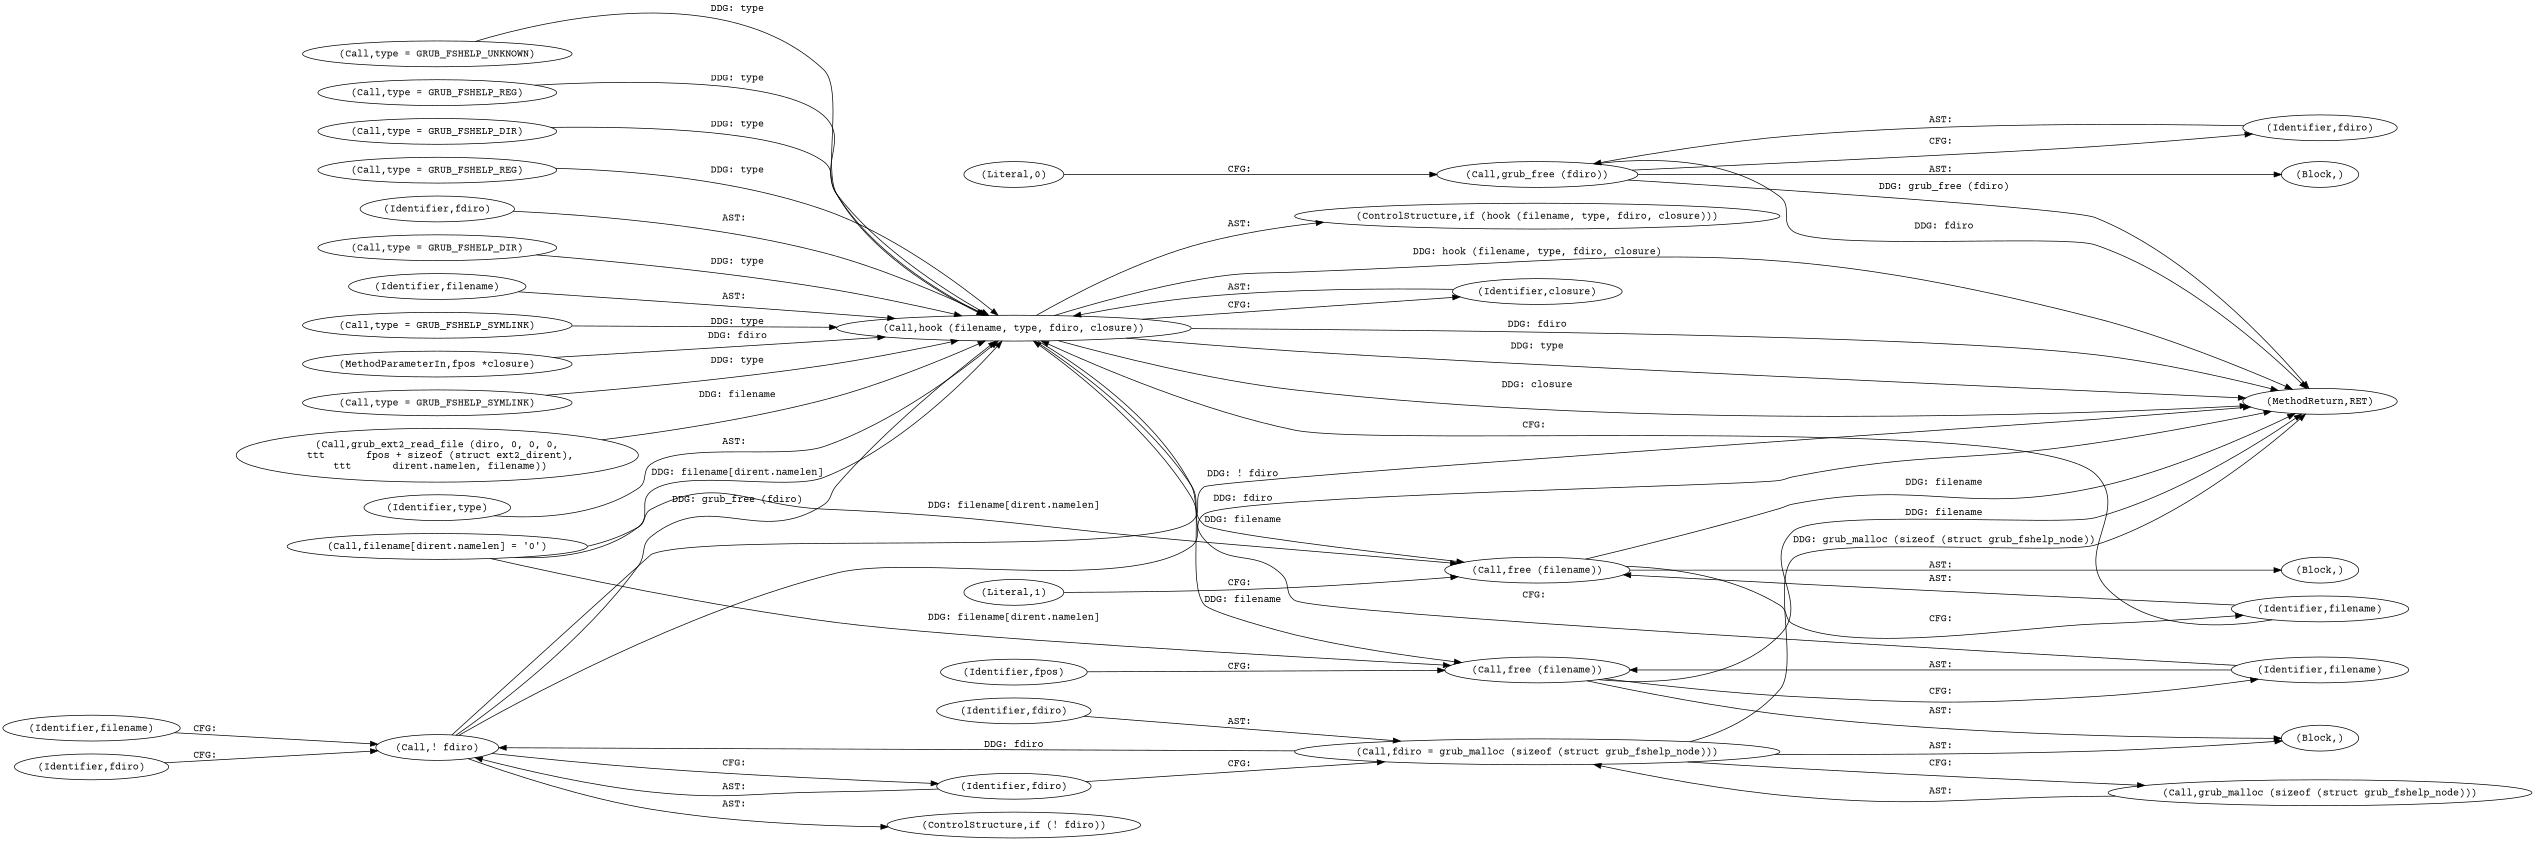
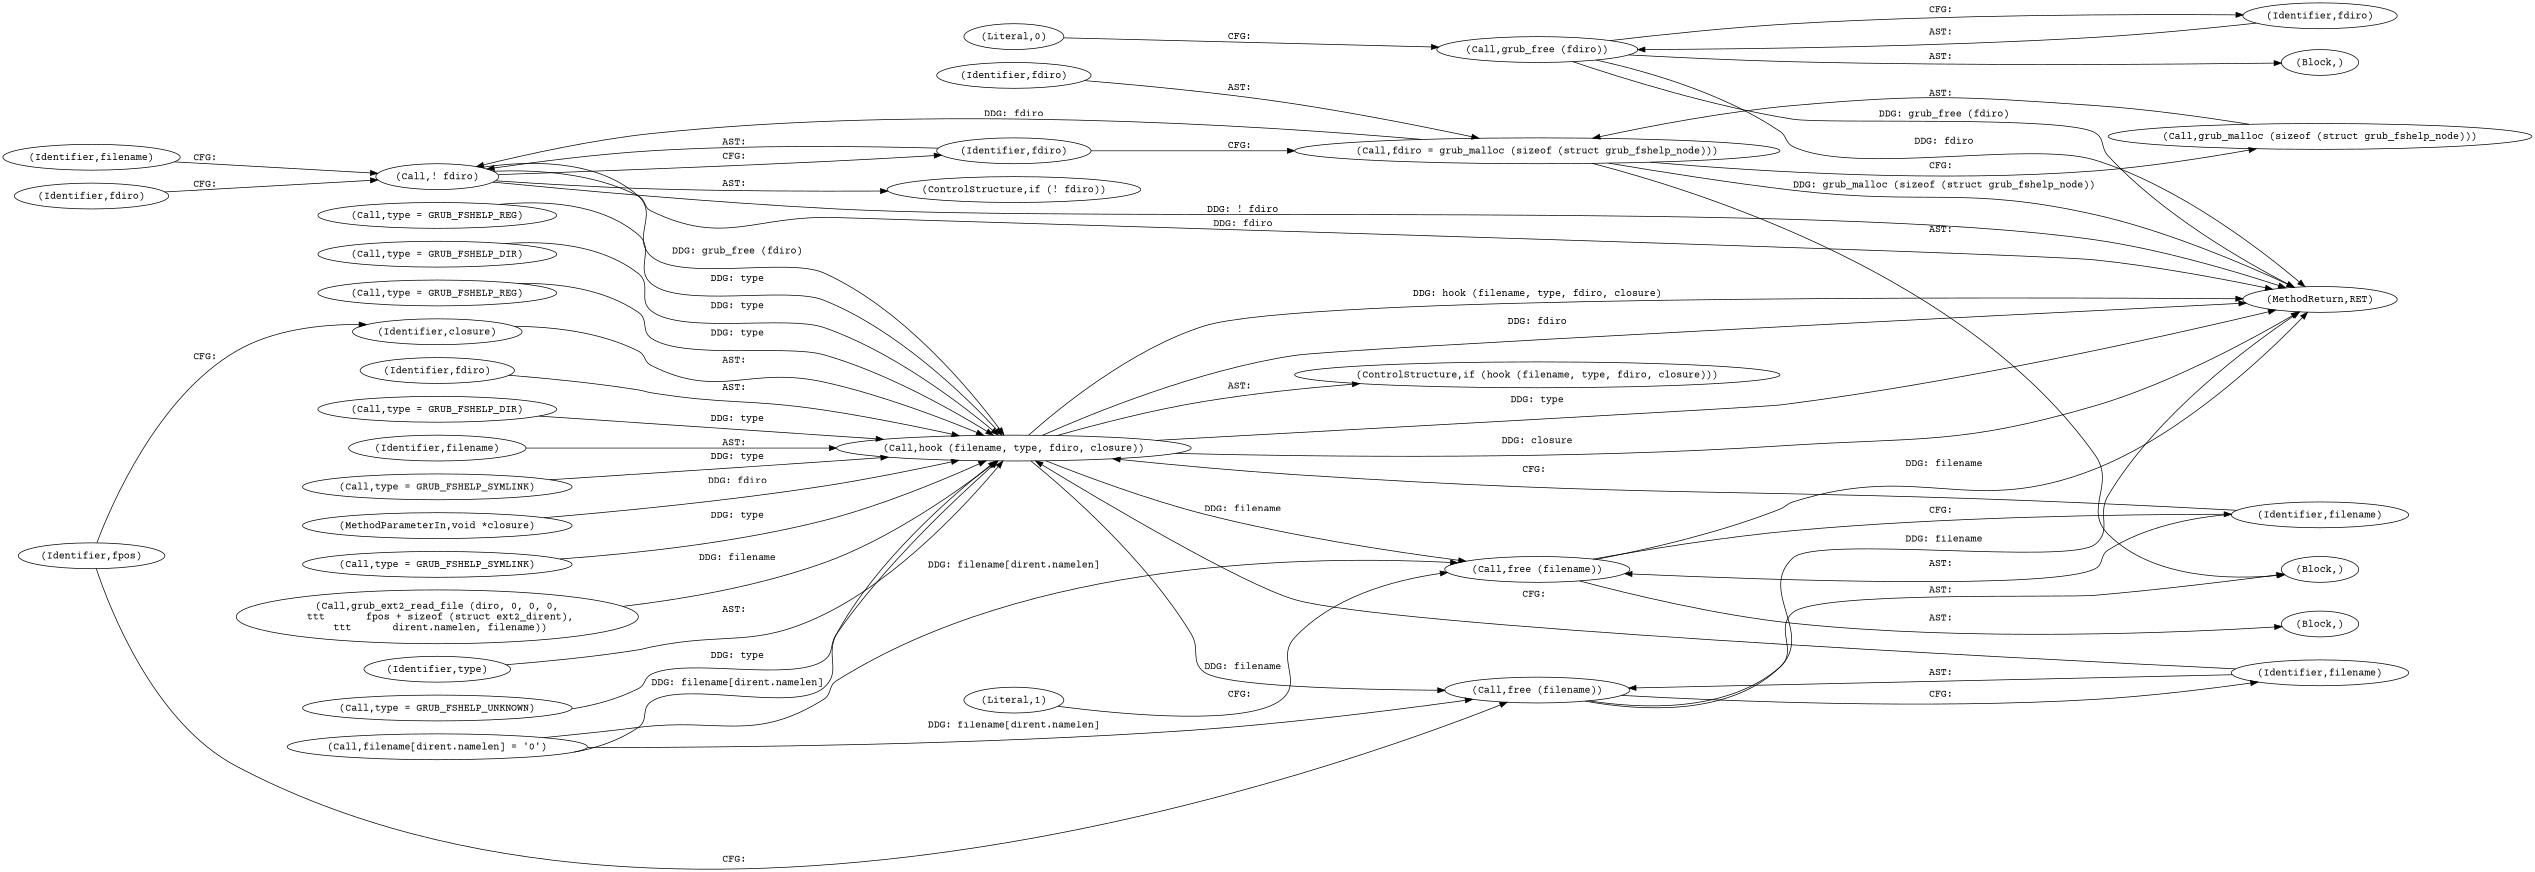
  digraph {
    fontname="Courier Prime"
    rankdir=LR
    node [fontname="Courier Prime"]
    edge [fontname="Courier Prime"]
    n1 [label="(Call,! fdiro)"]
    n2 [label="(Call,hook (filename, type, fdiro, closure))"]
    n3 [label="(Identifier,fdiro)"]
    n4 [label="(ControlStructure,if (! fdiro))"]
    n5 [label="(MethodReturn,RET)"]
    n6 [label="(Call,grub_free (fdiro))"]
    n7 [label="(Identifier,fdiro)"]
    n8 [label="(Block,)"]
    n9 [label="(Call,free (filename))"]
    n10 [label="(Call,free (filename))"]
    n11 [label="(Identifier,closure)"]
    n12 [label="(ControlStructure,if (hook (filename, type, fdiro, closure)))"]
    n13 [label="(Call,fdiro = grub_malloc (sizeof (struct grub_fshelp_node)))"]
    n14 [label="(Block,)"]
    n15 [label="(Call,grub_malloc (sizeof (struct grub_fshelp_node)))"]
    n16 [label="(Block,)"]
    n17 [label="(Identifier,filename)"]
    n18 [label="(Identifier,filename)"]
    n19 [label="(Identifier,fdiro)"]
    n20 [label="(Call,type = GRUB_FSHELP_DIR)"]
    n21 [label="(Identifier,filename)"]
    n22 [label="(Identifier,filename)"]
    n23 [label="(Call,type = GRUB_FSHELP_SYMLINK)"]
    n24 [label="(Call,filename[dirent.namelen] = '\0')"]
-   n25 [label="(MethodParameterIn,fpos *closure)"]
+   n25 [label="(MethodParameterIn,void *closure)"]
    n26 [label="(Call,type = GRUB_FSHELP_SYMLINK)"]
    n27 [label="(Call,grub_ext2_read_file (diro, 0, 0, 0,\n \t\t\t       fpos + sizeof (struct ext2_dirent),\n \t\t\t       dirent.namelen, filename))"]
    n28 [label="(Literal,0)"]
    n29 [label="(Identifier,fdiro)"]
    n30 [label="(Identifier,type)"]
    n31 [label="(Call,type = GRUB_FSHELP_UNKNOWN)"]
    n32 [label="(Identifier,fdiro)"]
    n33 [label="(Identifier,fpos)"]
    n34 [label="(Call,type = GRUB_FSHELP_REG)"]
    n35 [label="(Literal,1)"]
    n36 [label="(Call,type = GRUB_FSHELP_DIR)"]
    n37 [label="(Call,type = GRUB_FSHELP_REG)"]
    n1 -> n2 [label="DDG: grub_free (fdiro)"]
    n1 -> n3 [label="CFG: "]
    n1 -> n4 [label="AST: "]
    n1 -> n5 [label="DDG: ! fdiro"]
    n1 -> n5 [label="DDG: fdiro"]
    n2 -> n5 [label="DDG: hook (filename, type, fdiro, closure)"]
    n2 -> n5 [label="DDG: fdiro"]
    n2 -> n5 [label="DDG: type"]
    n2 -> n5 [label="DDG: closure"]
    n2 -> n9 [label="DDG: filename"]
    n2 -> n10 [label="DDG: filename"]
-   n2 -> n11 [label="CFG: "]
+   n33 -> n11 [label="CFG: "]
    n2 -> n12 [label="AST: "]
    n3 -> n1 [label="AST: "]
    n3 -> n13 [label="CFG: "]
    n6 -> n5 [label="DDG: grub_free (fdiro)"]
    n6 -> n5 [label="DDG: fdiro"]
    n6 -> n7 [label="CFG: "]
    n6 -> n8 [label="AST: "]
    n7 -> n6 [label="AST: "]
    n9 -> n5 [label="DDG: filename"]
    n9 -> n16 [label="AST: "]
    n9 -> n17 [label="CFG: "]
    n10 -> n5 [label="DDG: filename"]
    n10 -> n14 [label="AST: "]
    n10 -> n18 [label="CFG: "]
    n11 -> n2 [label="AST: "]
    n13 -> n1 [label="DDG: fdiro"]
    n13 -> n5 [label="DDG: grub_malloc (sizeof (struct grub_fshelp_node))"]
    n13 -> n14 [label="AST: "]
    n13 -> n15 [label="CFG: "]
    n15 -> n13 [label="AST: "]
    n17 -> n2 [label="CFG: "]
    n17 -> n9 [label="AST: "]
    n18 -> n2 [label="CFG: "]
    n18 -> n10 [label="AST: "]
    n19 -> n2 [label="AST: "]
    n20 -> n2 [label="DDG: type"]
    n21 -> n2 [label="AST: "]
    n22 -> n1 [label="CFG: "]
    n23 -> n2 [label="DDG: type"]
    n24 -> n2 [label="DDG: filename[dirent.namelen]"]
    n24 -> n9 [label="DDG: filename[dirent.namelen]"]
    n24 -> n10 [label="DDG: filename[dirent.namelen]"]
    n25 -> n2 [label="DDG: fdiro"]
    n26 -> n2 [label="DDG: type"]
    n27 -> n2 [label="DDG: filename"]
    n28 -> n6 [label="CFG: "]
    n29 -> n13 [label="AST: "]
    n30 -> n2 [label="AST: "]
    n31 -> n2 [label="DDG: type"]
    n32 -> n1 [label="CFG: "]
    n33 -> n10 [label="CFG: "]
    n34 -> n2 [label="DDG: type"]
    n35 -> n9 [label="CFG: "]
    n36 -> n2 [label="DDG: type"]
    n37 -> n2 [label="DDG: type"]
  }
